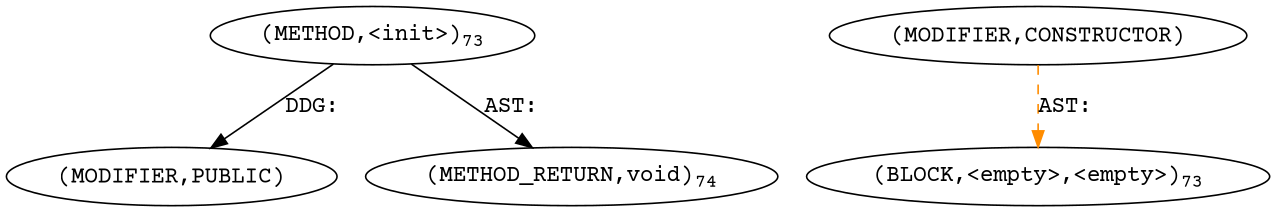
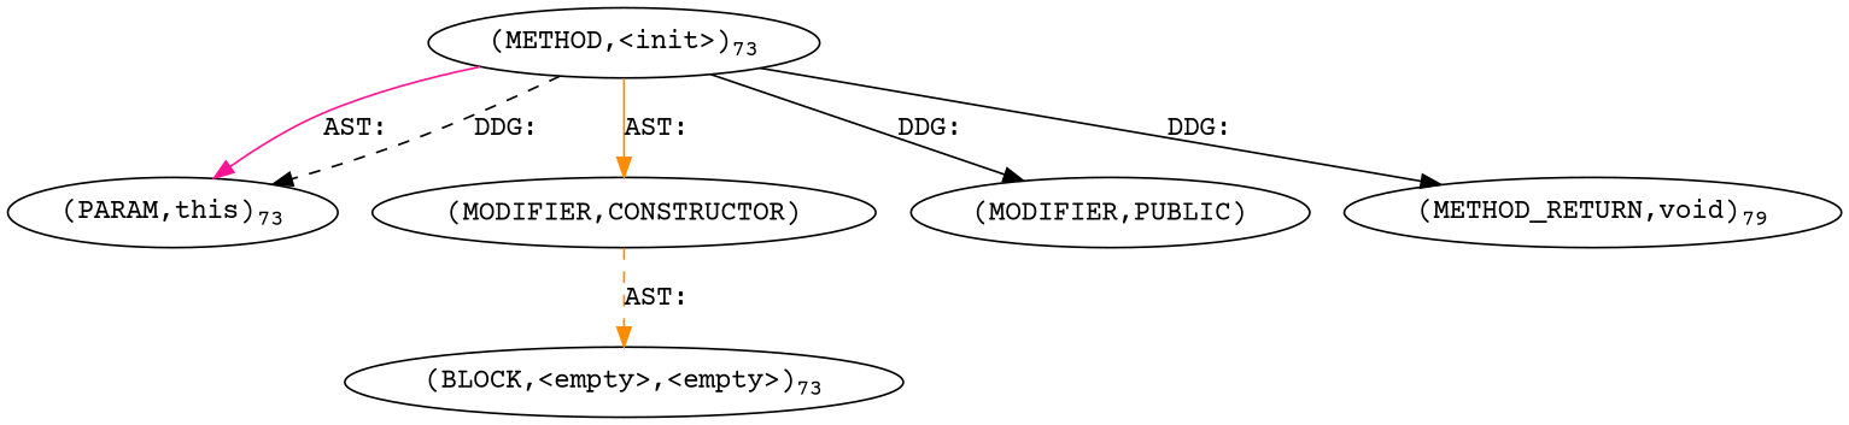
  digraph {
    fontname="Courier Prime"
    node [fontname="Courier Prime"]
    edge [color=black fontname="Courier Prime" style=solid]
    n1 [label=<(METHOD,&lt;init&gt;)<SUB>73</SUB>>]
+   n2 [label=<(PARAM,this)<SUB>73</SUB>>]
    n3 [label=<(MODIFIER,CONSTRUCTOR)>]
    n4 [label=<(MODIFIER,PUBLIC)>]
-   n5 [label=<(METHOD_RETURN,void)<SUB>74</SUB>>]
+   n5 [label=<(METHOD_RETURN,void)<SUB>79</SUB>>]
    n6 [label=<(BLOCK,&lt;empty&gt;,&lt;empty&gt;)<SUB>73</SUB>>]
+   n1 -> n2 [color=deeppink label="AST: "]
+   n1 -> n2 [label="DDG: " style=dashed]
+   n1 -> n3 [color=darkorange label="AST: "]
    n1 -> n4 [label="DDG: "]
-   n1 -> n5 [label="AST: "]
+   n1 -> n5 [label="DDG: "]
    n3 -> n6 [color=darkorange label="AST: " style=dashed]
  }
